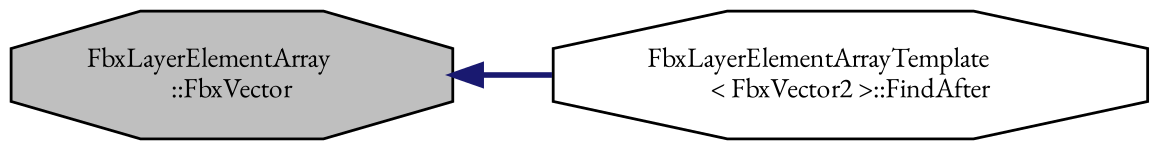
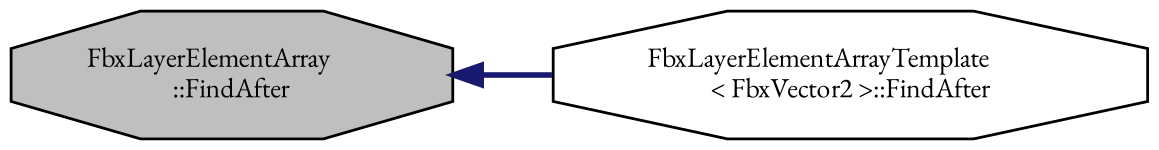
  digraph {
    rankdir=LR
    fontname="EB Garamond"
    node [color=black fontname="EB Garamond" fontsize=10 shape=octagon style=filled]
-   n1 [fillcolor=grey75 fontcolor=black height=0.2 label="FbxLayerElementArray\l::FbxVector" width=0.4]
+   n1 [fillcolor=grey75 fontcolor=black height=0.2 label="FbxLayerElementArray\l::FindAfter" width=0.4]
    n2 [fillcolor=white height=0.2 label="FbxLayerElementArrayTemplate\l\< FbxVector2 \>::FindAfter" width=0.4]
    n1 -> n2 [color=midnightblue dir=back fontname="EB Garamond" fontsize=10 labelfontname=Helvetica labelfontsize=10 style=bold]
  }
